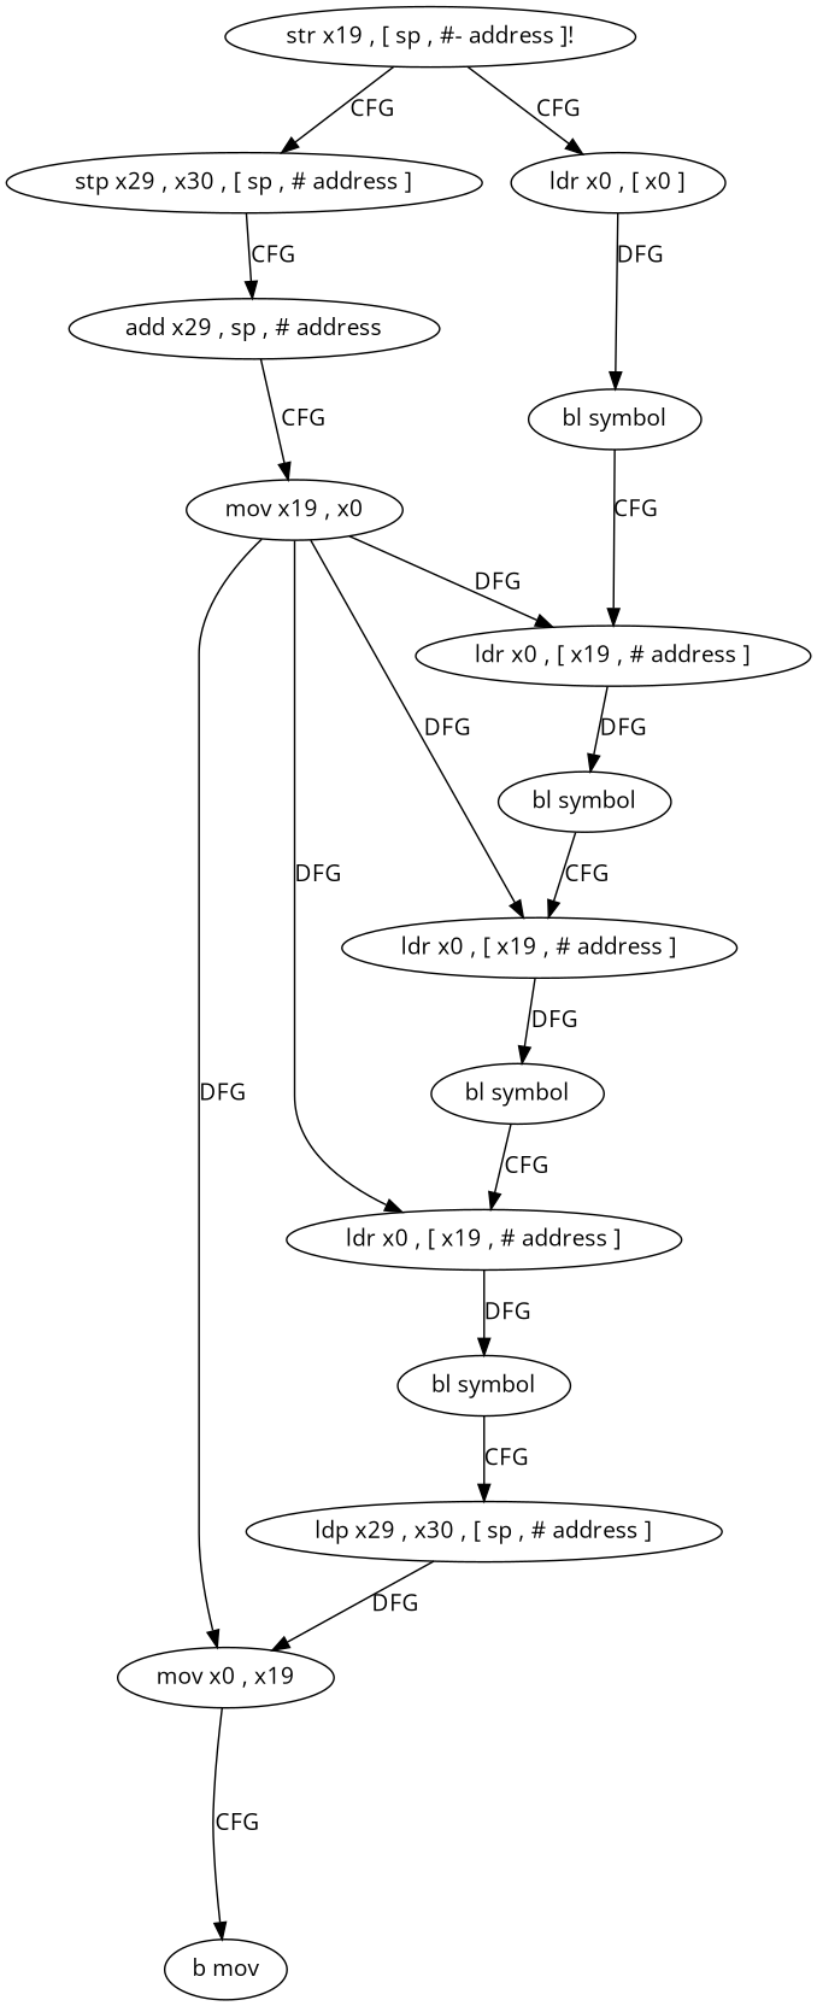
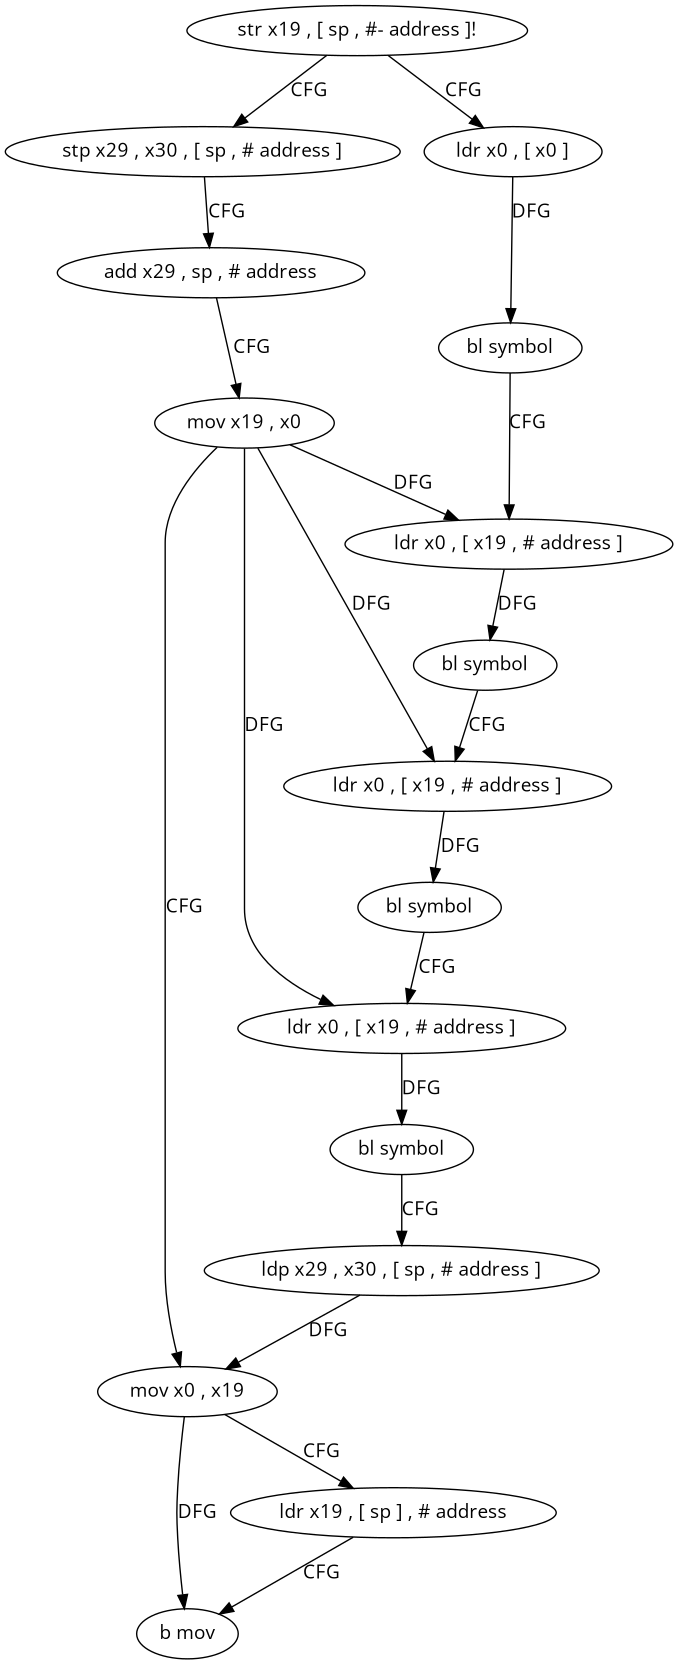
  digraph {
    fontname="Open Sans"
    node [fontname="Open Sans"]
    edge [fontname="Open Sans"]
    n1 [label="str x19 , [ sp , #- address ]!"]
    n2 [label="stp x29 , x30 , [ sp , # address ]"]
    n3 [label="ldr x0 , [ x0 ]"]
    n4 [label="add x29 , sp , # address"]
    n5 [label="mov x19 , x0"]
    n6 [label="ldr x0 , [ x19 , # address ]"]
    n7 [label="ldr x0 , [ x19 , # address ]"]
    n8 [label="ldr x0 , [ x19 , # address ]"]
    n9 [label="mov x0 , x19"]
    n10 [label="bl symbol"]
    n11 [label="bl symbol"]
    n12 [label="bl symbol"]
    n13 [label="bl symbol"]
+   n14 [label="ldr x19 , [ sp ] , # address"]
    n15 [label="b mov"]
    n16 [label="ldp x29 , x30 , [ sp , # address ]"]
    n1 -> n2 [label=CFG]
    n1 -> n3 [label=CFG]
    n2 -> n4 [label=CFG]
    n3 -> n10 [label=DFG]
    n4 -> n5 [label=CFG]
    n5 -> n6 [label=DFG]
    n5 -> n7 [label=DFG]
    n5 -> n8 [label=DFG]
-   n5 -> n9 [label=DFG]
+   n5 -> n9 [label=CFG]
    n6 -> n11 [label=DFG]
    n7 -> n12 [label=DFG]
    n8 -> n13 [label=DFG]
-   n9 -> n15 [label=CFG]
+   n9 -> n14 [label=CFG]
+   n9 -> n15 [label=DFG]
    n10 -> n6 [label=CFG]
    n11 -> n7 [label=CFG]
    n12 -> n8 [label=CFG]
    n13 -> n16 [label=CFG]
+   n14 -> n15 [label=CFG]
    n16 -> n9 [label=DFG]
  }
